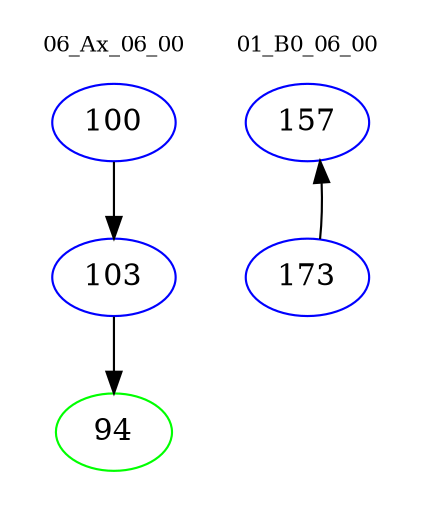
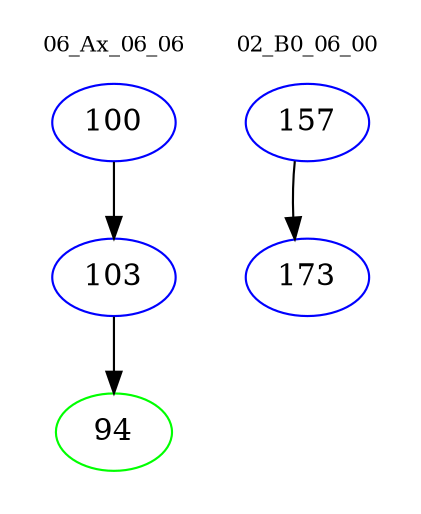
  digraph {
    node [color=blue]
    edge [color=black]
    n1 [label=100]
    n2 [color=green label=94]
    n3 [label=103]
    n4 [label=157]
    n5 [label=173]
    subgraph cluster_1 {
      color=white
      fontsize=10
-     label="06_Ax_06_00"
+     label="06_Ax_06_06"
      n1
      n2
      n3
    }
    subgraph cluster_2 {
      color=white
      fontsize=10
-     label="01_B0_06_00"
+     label="02_B0_06_00"
      n4
      n5
    }
    n1 -> n3
    n3 -> n2
-   n5 -> n4
+   n4 -> n5
  }
